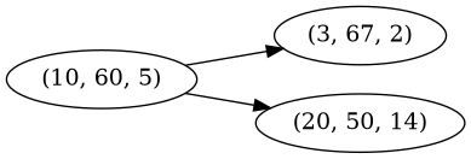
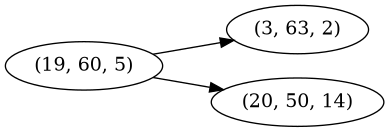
  digraph {
    rankdir=LR
-   "(10, 60, 5)"
-   "(3, 67, 2)"
+   "(10, 60, 5)" [label="(19, 60, 5)"]
+   "(3, 67, 2)" [label="(3, 63, 2)"]
    "(20, 50, 14)"
    "(10, 60, 5)" -> "(3, 67, 2)"
    "(10, 60, 5)" -> "(20, 50, 14)"
  }
